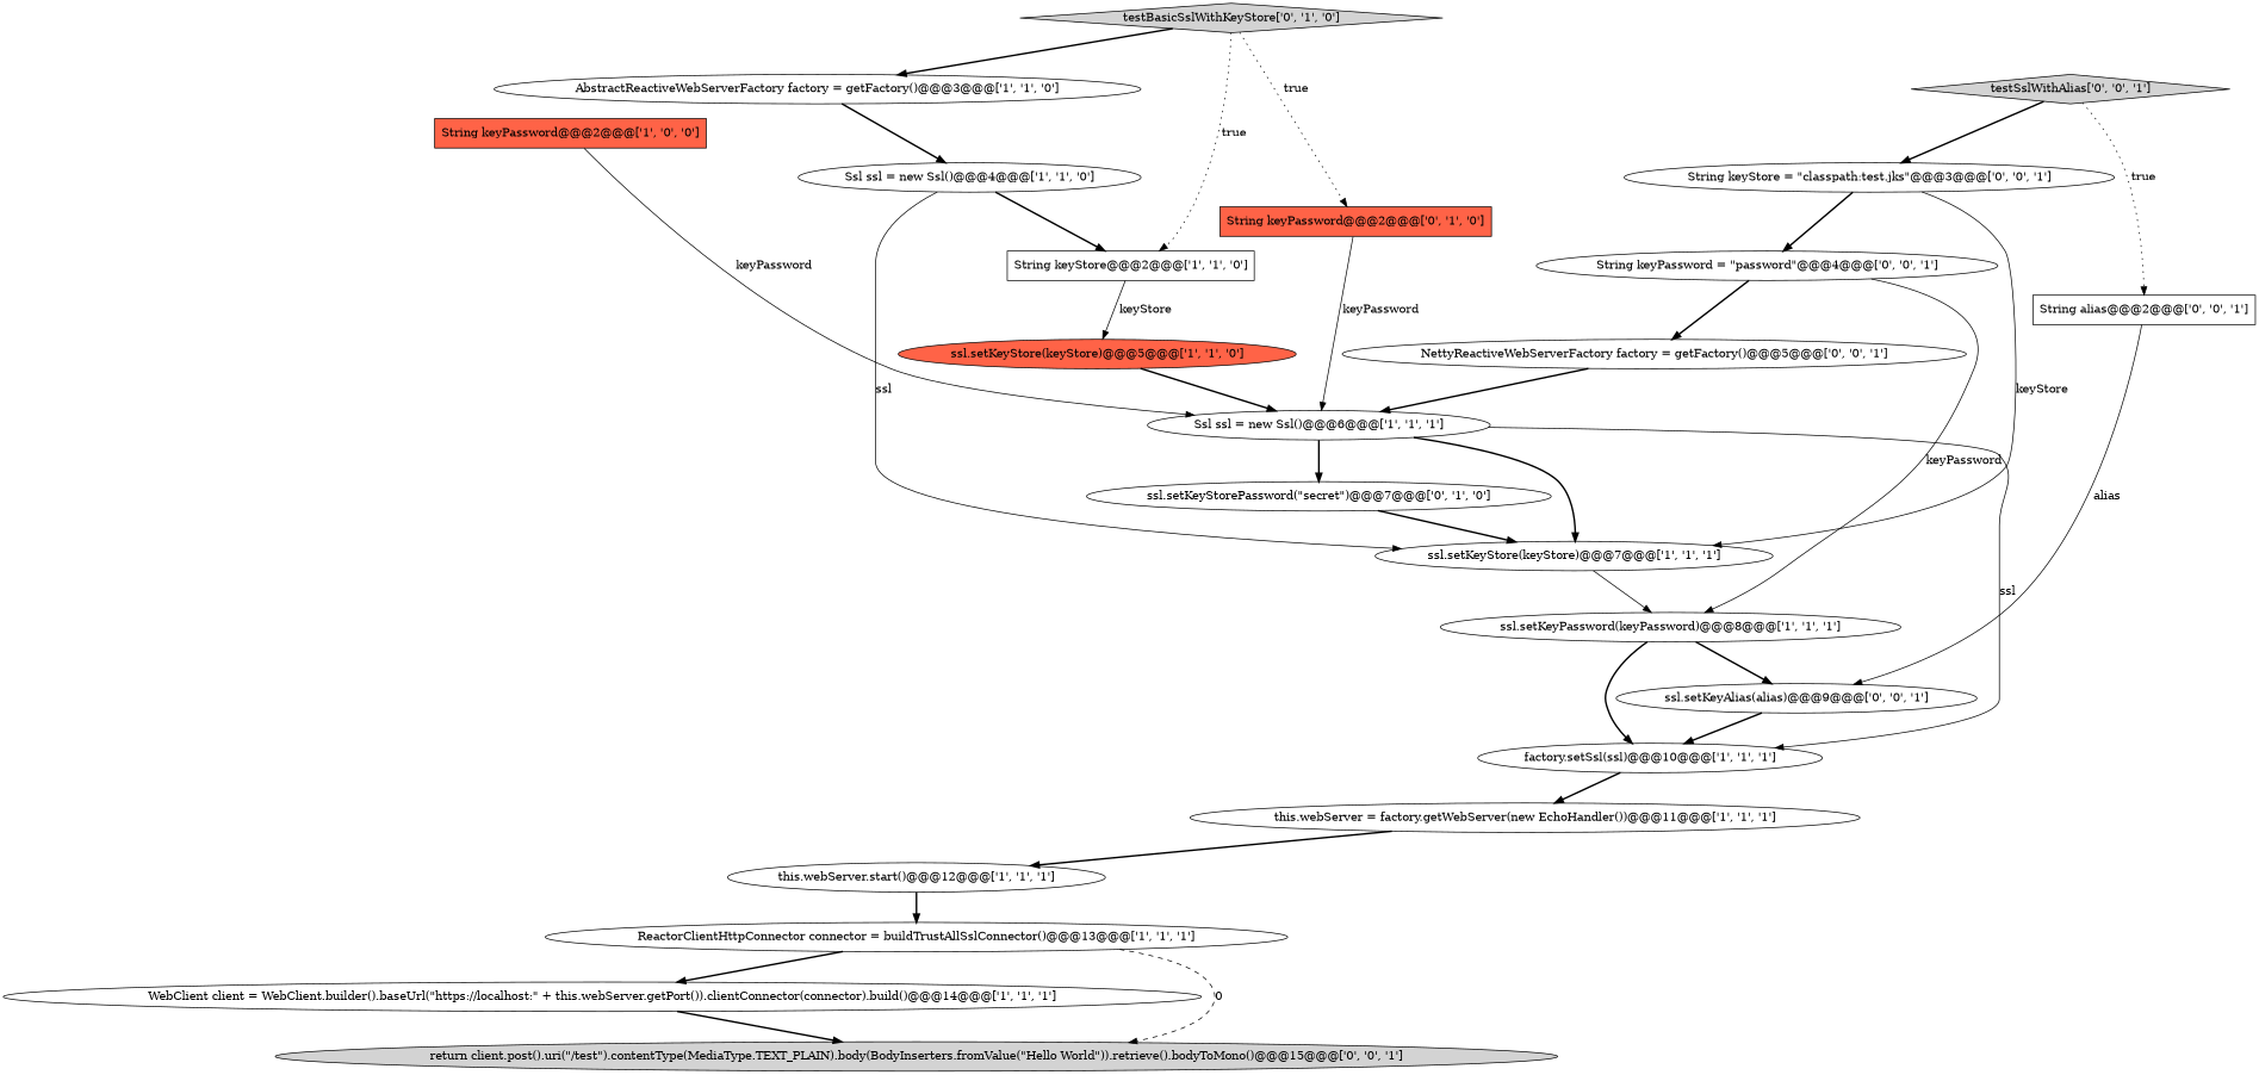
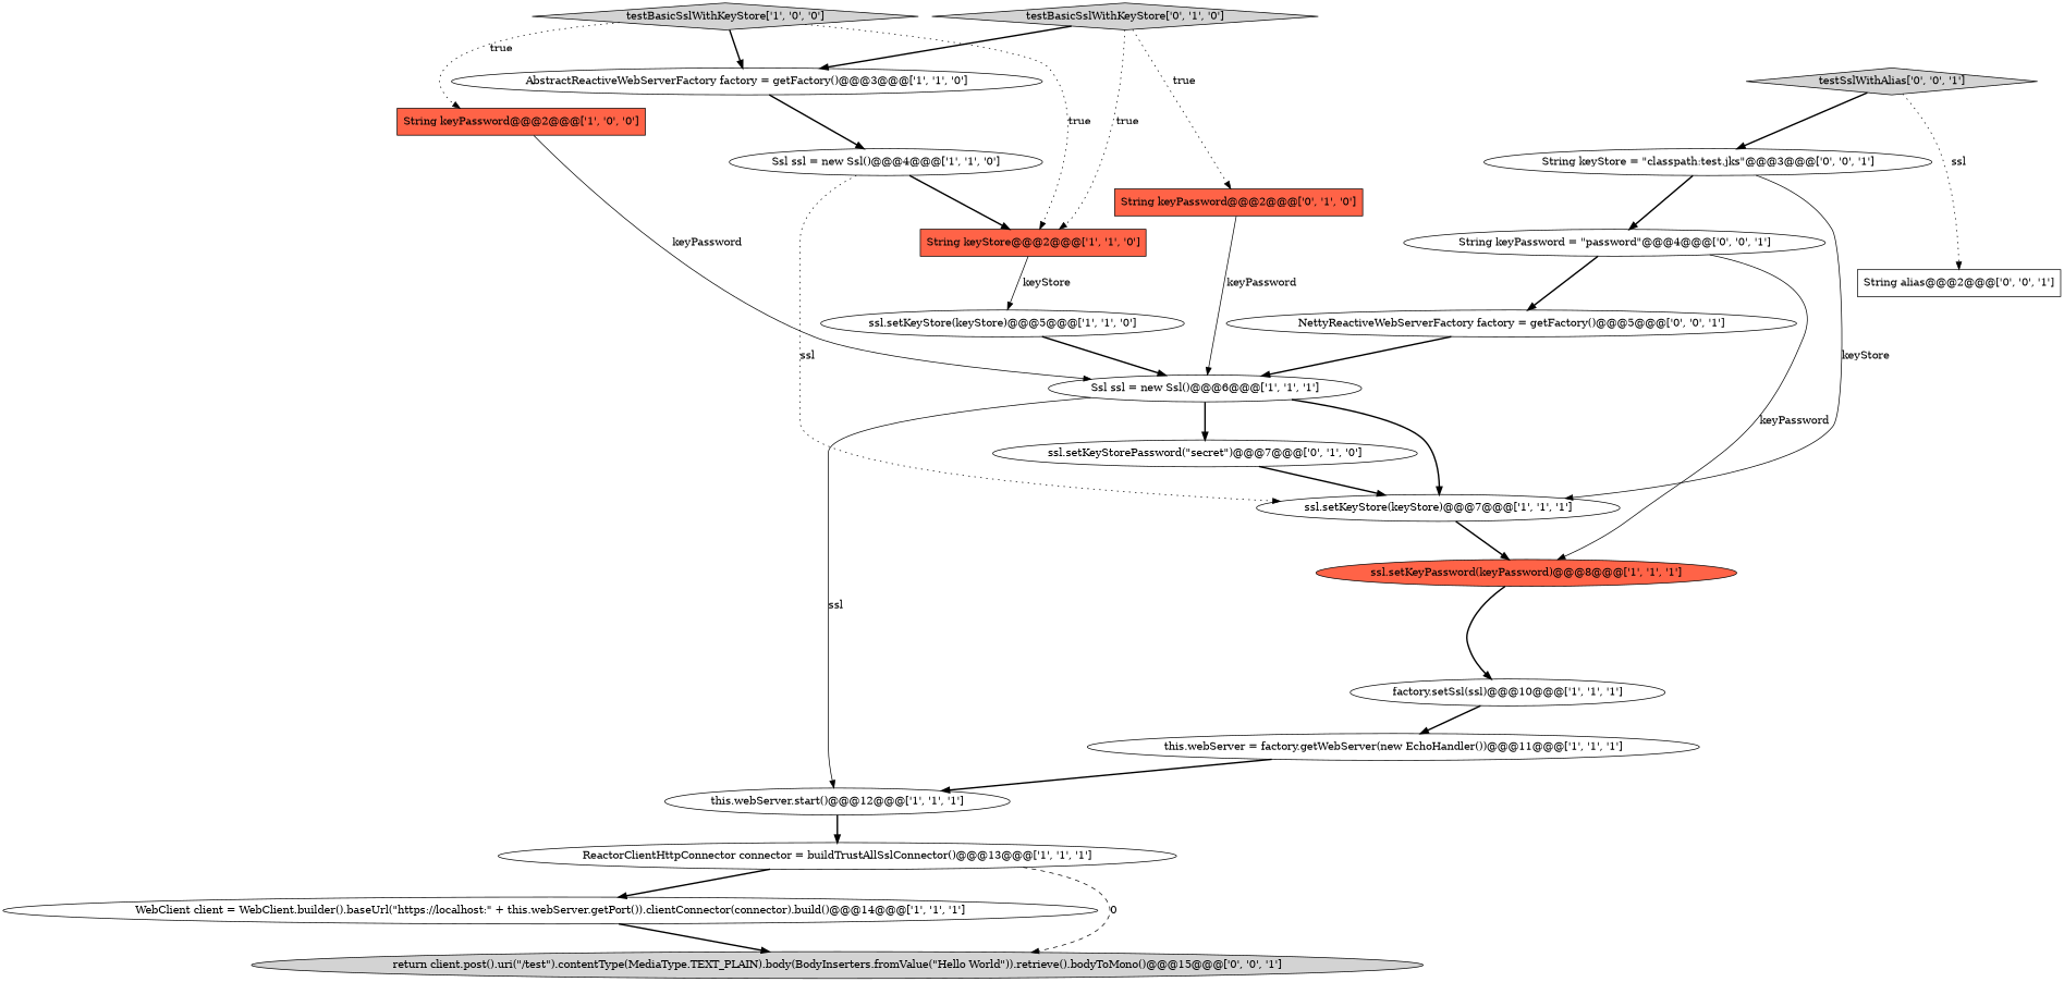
  digraph {
    node [fillcolor=white shape=ellipse style=filled]
    edge [style=bold]
    n1 [label="String keyPassword = \"password\"@@@4@@@['0', '0', '1']"]
-   n2 [label="ssl.setKeyPassword(keyPassword)@@@8@@@['1', '1', '1']"]
+   n2 [fillcolor=tomato label="ssl.setKeyPassword(keyPassword)@@@8@@@['1', '1', '1']"]
    n3 [label="NettyReactiveWebServerFactory factory = getFactory()@@@5@@@['0', '0', '1']"]
-   n4 [label="ssl.setKeyAlias(alias)@@@9@@@['0', '0', '1']"]
    n5 [label="factory.setSsl(ssl)@@@10@@@['1', '1', '1']"]
    n6 [label="Ssl ssl = new Ssl()@@@6@@@['1', '1', '1']"]
    n7 [label="this.webServer = factory.getWebServer(new EchoHandler())@@@11@@@['1', '1', '1']"]
    n8 [fillcolor=lightgray label="testSslWithAlias['0', '0', '1']" shape=diamond]
    n9 [label="String alias@@@2@@@['0', '0', '1']" shape=box]
    n10 [label="String keyStore = \"classpath:test.jks\"@@@3@@@['0', '0', '1']"]
    n11 [label="ssl.setKeyStore(keyStore)@@@7@@@['1', '1', '1']"]
    n12 [label="ReactorClientHttpConnector connector = buildTrustAllSslConnector()@@@13@@@['1', '1', '1']"]
    n13 [label="WebClient client = WebClient.builder().baseUrl(\"https://localhost:\" + this.webServer.getPort()).clientConnector(connector).build()@@@14@@@['1', '1', '1']"]
    n14 [fillcolor=lightgray label="return client.post().uri(\"/test\").contentType(MediaType.TEXT_PLAIN).body(BodyInserters.fromValue(\"Hello World\")).retrieve().bodyToMono()@@@15@@@['0', '0', '1']"]
    n15 [fillcolor=lightgray label="testBasicSslWithKeyStore['0', '1', '0']" shape=diamond]
    n16 [label="AbstractReactiveWebServerFactory factory = getFactory()@@@3@@@['1', '1', '0']"]
    n17 [fillcolor=tomato label="String keyPassword@@@2@@@['0', '1', '0']" shape=box]
-   n18 [label="String keyStore@@@2@@@['1', '1', '0']" shape=box]
+   n18 [fillcolor=tomato label="String keyStore@@@2@@@['1', '1', '0']" shape=box]
    n19 [label="Ssl ssl = new Ssl()@@@4@@@['1', '1', '0']"]
-   n20 [fillcolor=tomato label="ssl.setKeyStore(keyStore)@@@5@@@['1', '1', '0']"]
+   n20 [label="ssl.setKeyStore(keyStore)@@@5@@@['1', '1', '0']"]
    n21 [label="ssl.setKeyStorePassword(\"secret\")@@@7@@@['0', '1', '0']"]
    n22 [label="this.webServer.start()@@@12@@@['1', '1', '1']"]
    n23 [fillcolor=tomato label="String keyPassword@@@2@@@['1', '0', '0']" shape=box]
+   n24 [fillcolor=lightgray label="testBasicSslWithKeyStore['1', '0', '0']" shape=diamond]
    n1 -> n2 [label=keyPassword style=solid]
    n1 -> n3
-   n2 -> n4
    n2 -> n5
    n3 -> n6
-   n4 -> n5
    n5 -> n7
-   n6 -> n5 [label=ssl style=solid]
+   n6 -> n22 [label=ssl style=solid]
    n6 -> n11
    n6 -> n21
    n7 -> n22
-   n8 -> n9 [label=true style=dotted]
+   n8 -> n9 [label=ssl style=dotted]
    n8 -> n10
-   n9 -> n4 [label=alias style=solid]
    n10 -> n1
    n10 -> n11 [label=keyStore style=solid]
-   n11 -> n2 [style=solid]
+   n11 -> n2
    n12 -> n13
    n12 -> n14 [label=0 style=dashed]
    n13 -> n14
    n15 -> n16
    n15 -> n17 [label=true style=dotted]
    n15 -> n18 [label=true style=dotted]
    n16 -> n19
    n17 -> n6 [label=keyPassword style=solid]
    n18 -> n20 [label=keyStore style=solid]
-   n19 -> n11 [label=ssl style=solid]
+   n19 -> n11 [label=ssl style=dotted]
    n19 -> n18
    n20 -> n6
    n21 -> n11
    n22 -> n12
    n23 -> n6 [label=keyPassword style=solid]
+   n24 -> n16
+   n24 -> n18 [label=true style=dotted]
+   n24 -> n23 [label=true style=dotted]
  }
